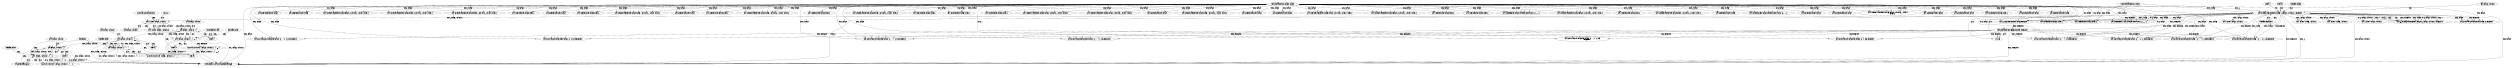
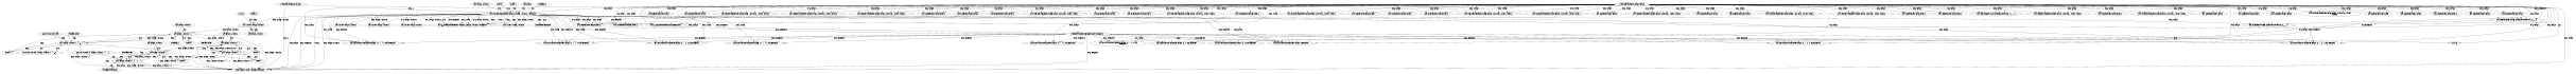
  digraph {
    n1 [label="(Call,image->columns % 4)"]
    n2 [label="(Call,(image->columns % 4) != 0)"]
    n3 [label="(Call,image->columns % 4)"]
-   n4 [label="(MethodReturn,static MagickBooleanType)"]
+   n4 [label="(MethodReturn,ssize MagickBooleanType)"]
    n5 [label="(Literal,4)"]
    n6 [label="(Literal,0)"]
    n7 [label="(ControlStructure,if ((image->columns % 4) != 0))"]
    n8 [label="(Call,(image->columns % 4) > 1)"]
    n9 [label="(Call,image->columns % 4)"]
    n10 [label="(Literal,4)"]
    n11 [label="(Call,(ssize_t) image->columns)"]
-   n12 [label="(Call,(ssize_t) image->columns-3)"]
    n13 [label="(Call,image->columns)"]
    n14 [label="(Call,QueueAuthenticPixels(image,0,y,image->columns,1,exception))"]
    n15 [label="(Call,(ssize_t) image->columns)"]
    n16 [label="(Call,(ssize_t) image->columns)"]
    n17 [label="(Call,ConstrainColormapIndex(image,(*p >> 6) & 0x3,exception))"]
    n18 [label="(Call,(ssize_t) image->columns)"]
    n19 [label="(Call,q=QueueAuthenticPixels(image,0,y,image->columns,1,exception))"]
    n20 [label="(Call,ConstrainColormapIndex(image,*p,exception))"]
    n21 [label="(Call,ConstrainColormapIndex(image,(*p >> 6) & 0x3,exception))"]
-   n22 [label="(Call,SetPixelRed(ssize,ScaleCharToQuantum(*p++),q))"]
+   n22 [label="(Call,SetPixelRed(image,ScaleCharToQuantum(*p++),q))"]
    n23 [label="(Call,(ssize_t) image->columns)"]
    n24 [label="(Call,ConstrainColormapIndex(image,(*p >> 4) & 0x0f,exception))"]
    n25 [label="(Call,SyncAuthenticPixels(image,exception))"]
    n26 [label="(Call,SetPixelIndex(image,index,q))"]
    n27 [label="(Call,ConstrainColormapIndex(image,(*p >> 4) & 0x0f,exception))"]
-   n28 [label="(Identifier,exception)"]
+   n28 [label="(SetPixelRed,exception)"]
    n29 [label="(Call,SetPixelIndex(image,index,q))"]
    n30 [label="(MethodParameterIn,ExceptionInfo *exception)"]
    n31 [label="(MethodParameterIn,Image *image)"]
    n32 [label="(Call,GetPixelChannels(image))"]
    n33 [label="(Call,ConstrainColormapIndex(image,(*p) & 0x3,exception))"]
    n34 [label="(Call,GetPixelChannels(image))"]
    n35 [label="(Call,SetPixelViaPixelInfo(image,image->colormap+(ssize_t) index,q))"]
    n36 [label="(Call,SetPixelViaPixelInfo(image,image->colormap+(ssize_t) index,q))"]
    n37 [label="(Call,SetPixelViaPixelInfo(image,image->colormap+(ssize_t) index,q))"]
    n38 [label="(Call,SetPixelIndex(image,index,q))"]
    n39 [label="(Call,GetPixelChannels(image))"]
    n40 [label="(Call,SetPixelIndex(image,index,q))"]
    n41 [label="(Call,SetPixelViaPixelInfo(image,image->colormap+(ssize_t) index,q))"]
    n42 [label="(Call,GetPixelChannels(image))"]
    n43 [label="(Call,SetPixelIndex(image,index,q))"]
    n44 [label="(Call,SetPixelViaPixelInfo(image,image->colormap+(ssize_t) index,q))"]
    n45 [label="(Call,ConstrainColormapIndex(image,(*p >> 2) & 0x3,exception))"]
    n46 [label="(Call,SetPixelIndex(image,index,q))"]
    n47 [label="(Call,ConstrainColormapIndex(image,(*p) & 0x0f,exception))"]
    n48 [label="(Call,ConstrainColormapIndex(image,(*p >> 4) & 0x3,exception))"]
    n49 [label="(Call,SetPixelViaPixelInfo(image,image->colormap+(ssize_t) index,q))"]
    n50 [label="(Call,SetPixelIndex(image,index,q))"]
    n51 [label="(Call,SetPixelIndex(image,index,q))"]
    n52 [label="(Call,ConstrainColormapIndex(image,(*p >> 4) & 0x3,exception))"]
    n53 [label="(Call,SetPixelIndex(image,index,q))"]
    n54 [label="(Call,SetPixelViaPixelInfo(image,image->colormap+(ssize_t) index,q))"]
    n55 [label="(Call,SetPixelViaPixelInfo(image,image->colormap+(ssize_t) index,q))"]
    n56 [label="(Call,GetPixelChannels(image))"]
    n57 [label="(Call,SetPixelViaPixelInfo(image,image->colormap+(ssize_t) index,q))"]
    n58 [label="(Call,GetPixelChannels(image))"]
    n59 [label="(Call,GetPixelChannels(image))"]
    n60 [label="(Call,SetPixelViaPixelInfo(image,image->colormap+(ssize_t) index,q))"]
    n61 [label="(Call,ConstrainColormapIndex(image,(*p >> 2) & 0x3,\n                       exception))"]
    n62 [label="(Call,SetPixelViaPixelInfo(image,image->colormap+(ssize_t) index,q))"]
    n63 [label="(Call,SetPixelIndex(image,index,q))"]
    n64 [label="(Call,SetPixelIndex(image,index,q))"]
-   n65 [label="(Call,SetPixelBlue(image,ScaleCharToQuantum(*p++),q))"]
+   n65 [label="(Call,SetPixelBlue(ssize,ScaleCharToQuantum(*p++),q))"]
    n66 [label="(Call,SetPixelViaPixelInfo(image,image->colormap+(ssize_t) index,q))"]
    n67 [label="(Call,SetPixelIndex(image,index,q))"]
    n68 [label="(Call,SetPixelViaPixelInfo(image,image->colormap+(ssize_t) index,q))"]
    n69 [label="(Call,GetPixelChannels(image))"]
    n70 [label="(Call,SetPixelGreen(image,ScaleCharToQuantum(*p++),q))"]
    n71 [label="(Call,GetPixelChannels(image))"]
    n72 [label="(Call,GetPixelChannels(image))"]
    n73 [label="(Call,SetPixelViaPixelInfo(image,image->colormap+(ssize_t)\n                        index,q))"]
    n74 [label="(Call,GetPixelChannels(image))"]
    n75 [label="(Call,GetPixelChannels(image))"]
    n76 [label="(Call,SetPixelIndex(image,index,q))"]
    n77 [label="(Call,GetPixelChannels(image))"]
    n78 [label="(Call,GetPixelChannels(image))"]
    1000105
    n80 [label="(MethodParameterIn,ssize_t y)"]
-   n81 [label="(ControlStructure,if ((image->columns % 4) > 1))"]
    n82 [label="(Literal,1)"]
    n83 [label="(Call,(image->columns % 4) > 2)"]
    n84 [label="(Literal,4)"]
    n85 [label="(MagickBooleanType,2)"]
    n86 [label="(ControlStructure,if ((image->columns % 4) > 2))"]
    n87 [label="(Call,image->columns)"]
+   n88 [label="(Identifier,y)"]
    n89 [label="(Call,image->columns)"]
    n90 [label="(Identifier,index)"]
    n91 [label="(Literal,1)"]
    n92 [label="(Identifier,p)"]
-   n93 [label="(ConstrainColormapIndex,3)"]
-   n94 [label="(SetPixelBlue,break;)"]
+   n93 [label="(Literal,3)"]
+   n94 [label="(ControlStructure,break;)"]
    n95 [label="(Identifier,index)"]
    n96 [label="(Literal,0)"]
    n97 [label="(Call,image->columns)"]
    n98 [label="(Call,image->columns)"]
-   n99 [label="(Identifier,image)"]
+   n99 [label="(Call,image)"]
    n100 [label="(Identifier,index)"]
    1000287
    n1 -> n2 [label="AST: "]
    n1 -> n2 [label="DDG: image->columns"]
    n1 -> n2 [label="DDG: 4"]
    n1 -> n3 [label="DDG: image->columns"]
    n1 -> n4 [label="DDG: image->columns"]
    n1 -> n5 [label="CFG: "]
    n2 -> n4 [label="DDG: (image->columns % 4) != 0"]
    n2 -> n4 [label="DDG: image->columns % 4"]
    n2 -> n6 [label="CFG: "]
-   n2 -> n7 [label="DDG: exception"]
+   n2 -> n7 [label="AST: "]
    n3 -> n4 [label="DDG: image->columns"]
    n3 -> n8 [label="AST: "]
    n3 -> n8 [label="DDG: image->columns"]
    n3 -> n8 [label="DDG: 4"]
    n3 -> n9 [label="DDG: image->columns"]
    n3 -> n10 [label="CFG: "]
    n5 -> n1 [label="AST: "]
    n6 -> n1 [label="CFG: "]
    n6 -> n2 [label="AST: "]
    n8 -> n4 [label="DDG: (image->columns % 4) > 1"]
    n8 -> n4 [label="DDG: image->columns % 4"]
-   n8 -> n81 [label="AST: "]
    n8 -> n82 [label="CFG: "]
    n9 -> n4 [label="DDG: image->columns"]
    n9 -> n83 [label="AST: "]
    n9 -> n83 [label="DDG: image->columns"]
    n9 -> n83 [label="DDG: 4"]
    n9 -> n84 [label="CFG: "]
    n10 -> n3 [label="AST: "]
    n11 -> n1 [label="DDG: image->columns"]
-   n11 -> n12 [label="AST: "]
-   n11 -> n12 [label="DDG: image->columns"]
    n11 -> n13 [label="CFG: "]
    n13 -> n11 [label="AST: "]
    n14 -> n4 [label="DDG: exception"]
    n14 -> n4 [label="DDG: y"]
    n14 -> n4 [label="DDG: image->columns"]
    n14 -> n4 [label="DDG: image"]
    n14 -> n11 [label="DDG: image->columns"]
    n14 -> n15 [label="DDG: image->columns"]
    n14 -> n16 [label="DDG: image->columns"]
    n14 -> n17 [label="DDG: image"]
    n14 -> n17 [label="DDG: exception"]
    n14 -> n18 [label="DDG: image->columns"]
    n14 -> n19 [label="AST: "]
    n14 -> n19 [label="DDG: exception"]
    n14 -> n19 [label="DDG: image"]
    n14 -> n19 [label="DDG: image->columns"]
    n14 -> n19 [label="DDG: 1"]
    n14 -> n19 [label="DDG: 0"]
    n14 -> n19 [label="DDG: y"]
    n14 -> n20 [label="DDG: image"]
    n14 -> n20 [label="DDG: exception"]
    n14 -> n21 [label="DDG: image"]
    n14 -> n21 [label="DDG: exception"]
    n14 -> n22 [label="DDG: image"]
    n14 -> n23 [label="DDG: image->columns"]
    n14 -> n24 [label="DDG: image"]
    n14 -> n24 [label="DDG: exception"]
    n14 -> n25 [label="DDG: image"]
    n14 -> n25 [label="DDG: exception"]
    n14 -> n26 [label="DDG: image"]
    n14 -> n27 [label="DDG: image"]
    n14 -> n27 [label="DDG: exception"]
    n14 -> n28 [label="CFG: "]
    n14 -> n29 [label="DDG: image"]
    n19 -> n14 [label="CFG: "]
    n25 -> n30 [label="DDG: exception"]
    n28 -> n14 [label="AST: "]
    n30 -> n4 [label="DDG: exception"]
    n30 -> n14 [label="DDG: exception"]
    n30 -> n17 [label="DDG: exception"]
+   n30 -> n20 [label="DDG: exception"]
    n30 -> n21 [label="DDG: exception"]
    n30 -> n24 [label="DDG: exception"]
    n30 -> n27 [label="DDG: exception"]
-   n30 -> n33 [label="DDG: exception"]
+   n30 -> n33 [label="DDG: image"]
    n30 -> n45 [label="DDG: exception"]
-   n30 -> n47 [label="DDG: exception"]
+   n30 -> n47 [label="CFG: "]
    n30 -> n48 [label="DDG: exception"]
    n30 -> n52 [label="DDG: exception"]
    n30 -> n61 [label="DDG: exception"]
    n30 -> 1000105 [label="AST: "]
    n31 -> n4 [label="DDG: image"]
    n31 -> n14 [label="DDG: image"]
    n31 -> n17 [label="DDG: image"]
-   n31 -> n20 [label="DDG: image"]
+   n31 -> n20 [label="DDG: exception"]
    n31 -> n21 [label="DDG: image"]
    n31 -> n22 [label="DDG: image"]
    n31 -> n24 [label="DDG: image"]
-   n31 -> n25 [label="AST: image"]
+   n31 -> n25 [label="DDG: image"]
    n31 -> n26 [label="DDG: image"]
    n31 -> n27 [label="DDG: image"]
    n31 -> n29 [label="DDG: image"]
    n31 -> n32 [label="DDG: image"]
-   n31 -> n33 [label="DDG: 1"]
+   n31 -> n33 [label="DDG: image"]
    n31 -> n34 [label="DDG: image"]
    n31 -> n35 [label="DDG: image"]
    n31 -> n36 [label="DDG: image"]
    n31 -> n37 [label="DDG: image"]
    n31 -> n38 [label="DDG: image"]
    n31 -> n39 [label="DDG: image"]
    n31 -> n40 [label="DDG: image"]
    n31 -> n41 [label="DDG: image"]
    n31 -> n42 [label="DDG: image"]
    n31 -> n43 [label="DDG: image"]
    n31 -> n44 [label="DDG: image"]
    n31 -> n45 [label="DDG: image"]
    n31 -> n46 [label="DDG: image"]
-   n31 -> n47 [label="DDG: image"]
+   n70 -> n47 [label="DDG: image"]
    n31 -> n48 [label="DDG: image"]
    n31 -> n49 [label="DDG: image"]
    n31 -> n50 [label="DDG: image"]
    n31 -> n51 [label="DDG: image"]
    n31 -> n52 [label="DDG: image"]
    n31 -> n53 [label="DDG: image"]
    n31 -> n54 [label="DDG: image"]
    n31 -> n55 [label="DDG: image"]
    n31 -> n56 [label="DDG: image"]
    n31 -> n57 [label="DDG: image"]
    n31 -> n58 [label="DDG: image"]
    n31 -> n59 [label="DDG: image"]
    n31 -> n60 [label="DDG: image"]
    n31 -> n61 [label="DDG: image"]
    n31 -> n62 [label="DDG: image"]
    n31 -> n63 [label="DDG: image"]
    n31 -> n64 [label="DDG: image"]
    n31 -> n65 [label="DDG: image"]
    n31 -> n66 [label="DDG: image"]
    n31 -> n67 [label="DDG: image"]
    n31 -> n68 [label="DDG: image"]
    n31 -> n69 [label="DDG: image"]
-   n31 -> n70 [label="DDG: image"]
+   n31 -> n70 [label="DDG: exception"]
    n31 -> n71 [label="DDG: image"]
    n31 -> n72 [label="DDG: image"]
    n31 -> n73 [label="DDG: image"]
    n31 -> n74 [label="DDG: image"]
    n31 -> n75 [label="DDG: image"]
    n31 -> n76 [label="DDG: image"]
    n31 -> n77 [label="DDG: image"]
    n31 -> n78 [label="DDG: image"]
    n31 -> 1000105 [label="AST: "]
    n80 -> n4 [label="DDG: y"]
    n80 -> n14 [label="DDG: y"]
-   n80 -> 1000105 [label="AST: "]
    n82 -> n3 [label="CFG: "]
    n82 -> n8 [label="AST: "]
    n83 -> n4 [label="DDG: (image->columns % 4) > 2"]
    n83 -> n4 [label="DDG: image->columns % 4"]
-   n83 -> n85 [label="CFG: "]
-   n83 -> n86 [label="AST: "]
+   n83 -> n85 [label="DDG: image"]
+   n86 -> n83 [label="AST: "]
    n84 -> n9 [label="AST: "]
    n85 -> n9 [label="CFG: "]
    n85 -> n83 [label="AST: "]
    n87 -> n3 [label="AST: "]
+   n88 -> n14 [label="AST: "]
    n89 -> n14 [label="AST: "]
    n90 -> n83 [label="CFG: "]
    n91 -> n14 [label="AST: "]
    n92 -> n8 [label="DDG: 4"]
    n92 -> n83 [label="CFG: "]
    n93 -> n11 [label="CFG: "]
    n94 -> n2 [label="CFG: "]
    n95 -> n8 [label="CFG: "]
    n96 -> n14 [label="AST: "]
    n97 -> n9 [label="AST: "]
    n98 -> n1 [label="AST: "]
    n99 -> n14 [label="AST: "]
    n100 -> n2 [label="CFG: "]
    1000287 -> n11 [label="AST: "]
  }
